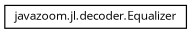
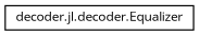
  digraph {
    rankdir=LR
    fontname="Open Sans"
-   n1 [color=black fillcolor=white fontname="Open Sans" fontsize=10 height=0.2 label="javazoom.jl.decoder.Equalizer" shape=record style=filled width=0.4]
+   n1 [color=black fillcolor=white fontname="Open Sans" fontsize=10 height=0.2 label="decoder.jl.decoder.Equalizer" shape=record style=filled width=0.4]
  }
